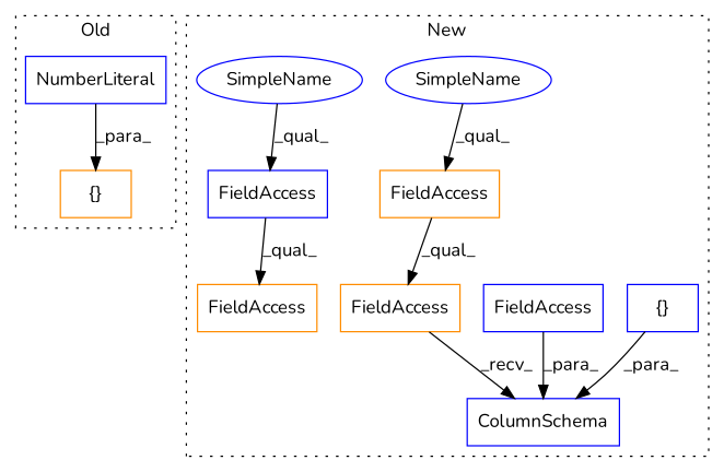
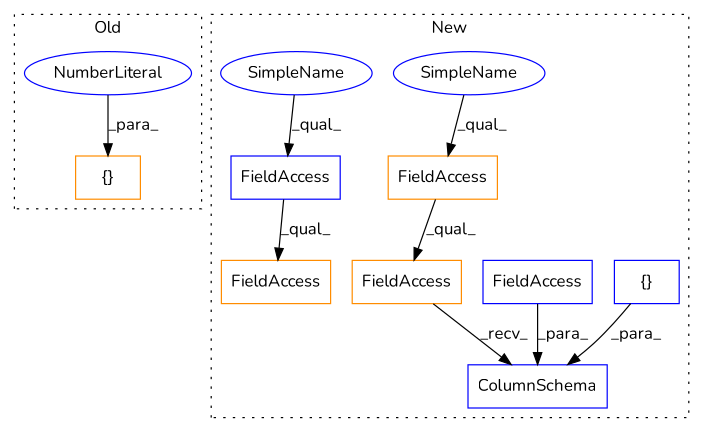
  digraph {
    fontname=Nunito
    node [a=22 color=blue fontname=Nunito l="1,1" s=51468 shape=box]
    edge [fontname=Nunito]
    n1 [a=4 color=darkorange label="{}" s="47317,47348"]
-   n2 [a=34 l=1 label=NumberLiteral s=47318]
+   n2 [a=34 l=1 label=NumberLiteral s=47318 shape=ellipse]
    n3 [a=32 l="13,1" label=ColumnSchema s="51516,51636"]
    n4 [a=4 label="{}" s="51555,51560"]
    n5 [color=darkorange l=47 label=FieldAccess]
    n6 [color=darkorange l=32 label=FieldAccess]
    n7 [l=32 label=FieldAccess s=51562]
    n8 [l=16 label=FieldAccess s=51529]
    n9 [color=darkorange l=47 label=FieldAccess s=51562]
    n10 [a=42 l=20 label=SimpleName shape=ellipse]
    n11 [a=42 l=20 label=SimpleName s=51562 shape=ellipse]
    subgraph cluster_1 {
      label=Old
      style=dotted
      n1
      n2
    }
    subgraph cluster_2 {
      label=New
      style=dotted
      n3
      n4
      n5
      n6
      n7
      n8
      n9
      n10
      n11
    }
    n2 -> n1 [label=_para_]
    n4 -> n3 [label=_para_]
    n5 -> n3 [label=_recv_]
    n6 -> n5 [label=_qual_]
    n7 -> n9 [label=_qual_]
    n8 -> n3 [label=_para_]
    n10 -> n6 [label=_qual_]
    n11 -> n7 [label=_qual_]
  }
